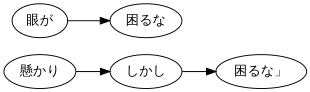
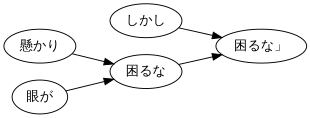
  digraph {
    rankdir=LR
    n1 [label="しかし"]
    n2 [label="困るな」"]
    n3 [label="懸かり"]
    n4 [label="困るな"]
    n5 [label="眼が"]
    n1 -> n2
-   n3 -> n1
+   n3 -> n4
+   n4 -> n2
    n5 -> n4
  }
